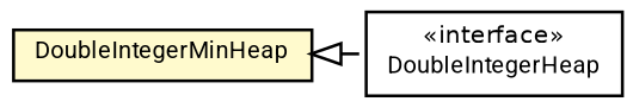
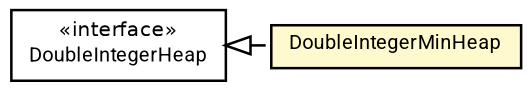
  digraph {
    nodesep=0.15
    rankdir=LR
    ranksep=0.25
    fontname="DejaVu Sans"
    node [fontcolor=black fontname="DejaVu Sans" fontsize=8 margin=0 shape=plaintext]
    n1 [height=0 label=<<table title="de.lmu.ifi.dbs.elki.utilities.datastructures.heap.DoubleIntegerHeap" border="0" cellborder="1" cellspacing="0" cellpadding="2" href="DoubleIntegerHeap.html" target="_parent"> 		<tr><td><table border="0" cellspacing="0" cellpadding="1"> 		<tr><td align="center" balign="center"> &#171;interface&#187; </td></tr> 		<tr><td align="center" balign="center"> <font face="Roboto">DoubleIntegerHeap</font> </td></tr> 		</table></td></tr> 		</table>> width=0]
    n2 [height=0 label=<<table title="de.lmu.ifi.dbs.elki.utilities.datastructures.heap.DoubleIntegerMinHeap" border="0" cellborder="1" cellspacing="0" cellpadding="2" bgcolor="lemonChiffon" href="DoubleIntegerMinHeap.html" target="_parent"> 		<tr><td><table border="0" cellspacing="0" cellpadding="1"> 		<tr><td align="center" balign="center"> <font face="Roboto">DoubleIntegerMinHeap</font> </td></tr> 		</table></td></tr> 		</table>> width=0]
-   n2 -> n1 [arrowtail=empty color=black dir=back fontname="DejaVu Sans" fontsize=7 labelfontname=Roboto labelfontsize=7 style=dashed weight=9]
+   n1 -> n2 [arrowtail=empty color=black dir=back fontname="DejaVu Sans" fontsize=7 labelfontname=Roboto labelfontsize=7 style=dashed weight=9]
  }
